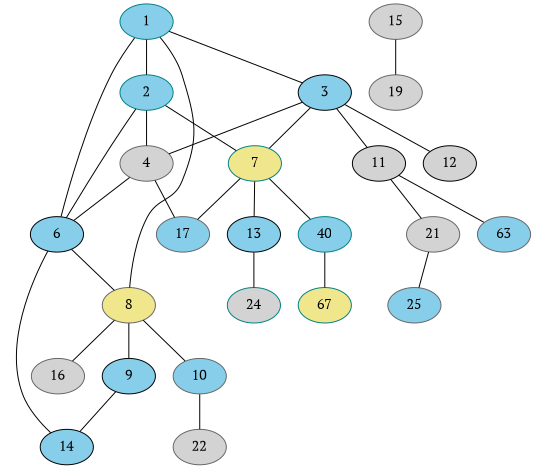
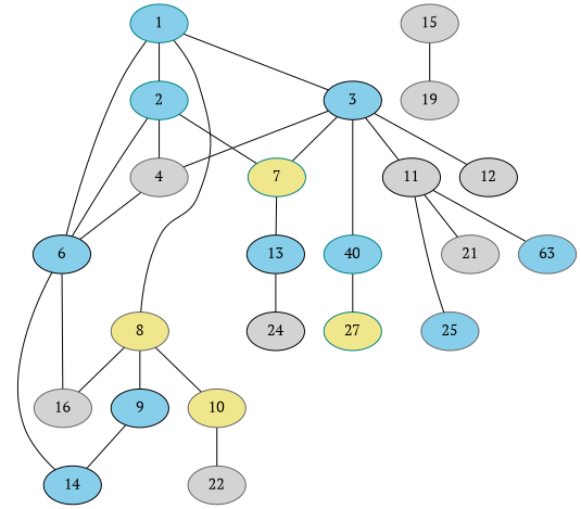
  graph {
    fontname="PT Serif"
    node [color=gray40 fillcolor=skyblue fontname="PT Serif" style=filled]
    edge [fontname="PT Serif" weight=1.0]
    1 [color=teal]
    2 [color=teal]
    3 [color=black]
    6 [color=black]
    8 [fillcolor=khaki]
    4 [fillcolor=lightgrey]
    7 [color=teal fillcolor=khaki]
    11 [color=black fillcolor=lightgrey]
    12 [color=black fillcolor=lightgrey]
    14 [color=black]
    9 [color=black]
-   10
+   10 [fillcolor=khaki]
    16 [fillcolor=lightgrey]
-   17
    13 [color=black]
    n16 [color=teal label=40]
    21 [fillcolor=lightgrey]
    n18 [label=63]
    25
    15 [fillcolor=lightgrey]
    19 [fillcolor=lightgrey]
-   24 [color=teal fillcolor=lightgrey]
-   27 [color=teal fillcolor=khaki label=67]
+   24 [color=black fillcolor=lightgrey]
+   27 [color=teal fillcolor=khaki]
    22 [fillcolor=lightgrey]
    1 -- 2 [weight=5.0]
    1 -- 3
    1 -- 6 [weight=3.0]
    1 -- 8
    2 -- 6
    2 -- 4
    2 -- 7 [weight=2.0]
    3 -- 4
    3 -- 7
    3 -- 11
    3 -- 12 [weight=2.0]
-   6 -- 8
+   6 -- 16
    6 -- 14
    8 -- 9
    8 -- 10
    8 -- 16
    4 -- 6
-   4 -- 17
-   7 -- 17
    7 -- 13
-   7 -- n16
+   3 -- n16
    11 -- 21
    11 -- n18
-   21 -- 25
+   11 -- 25
    9 -- 14
    10 -- 22
    13 -- 24
    n16 -- 27
    15 -- 19
  }
